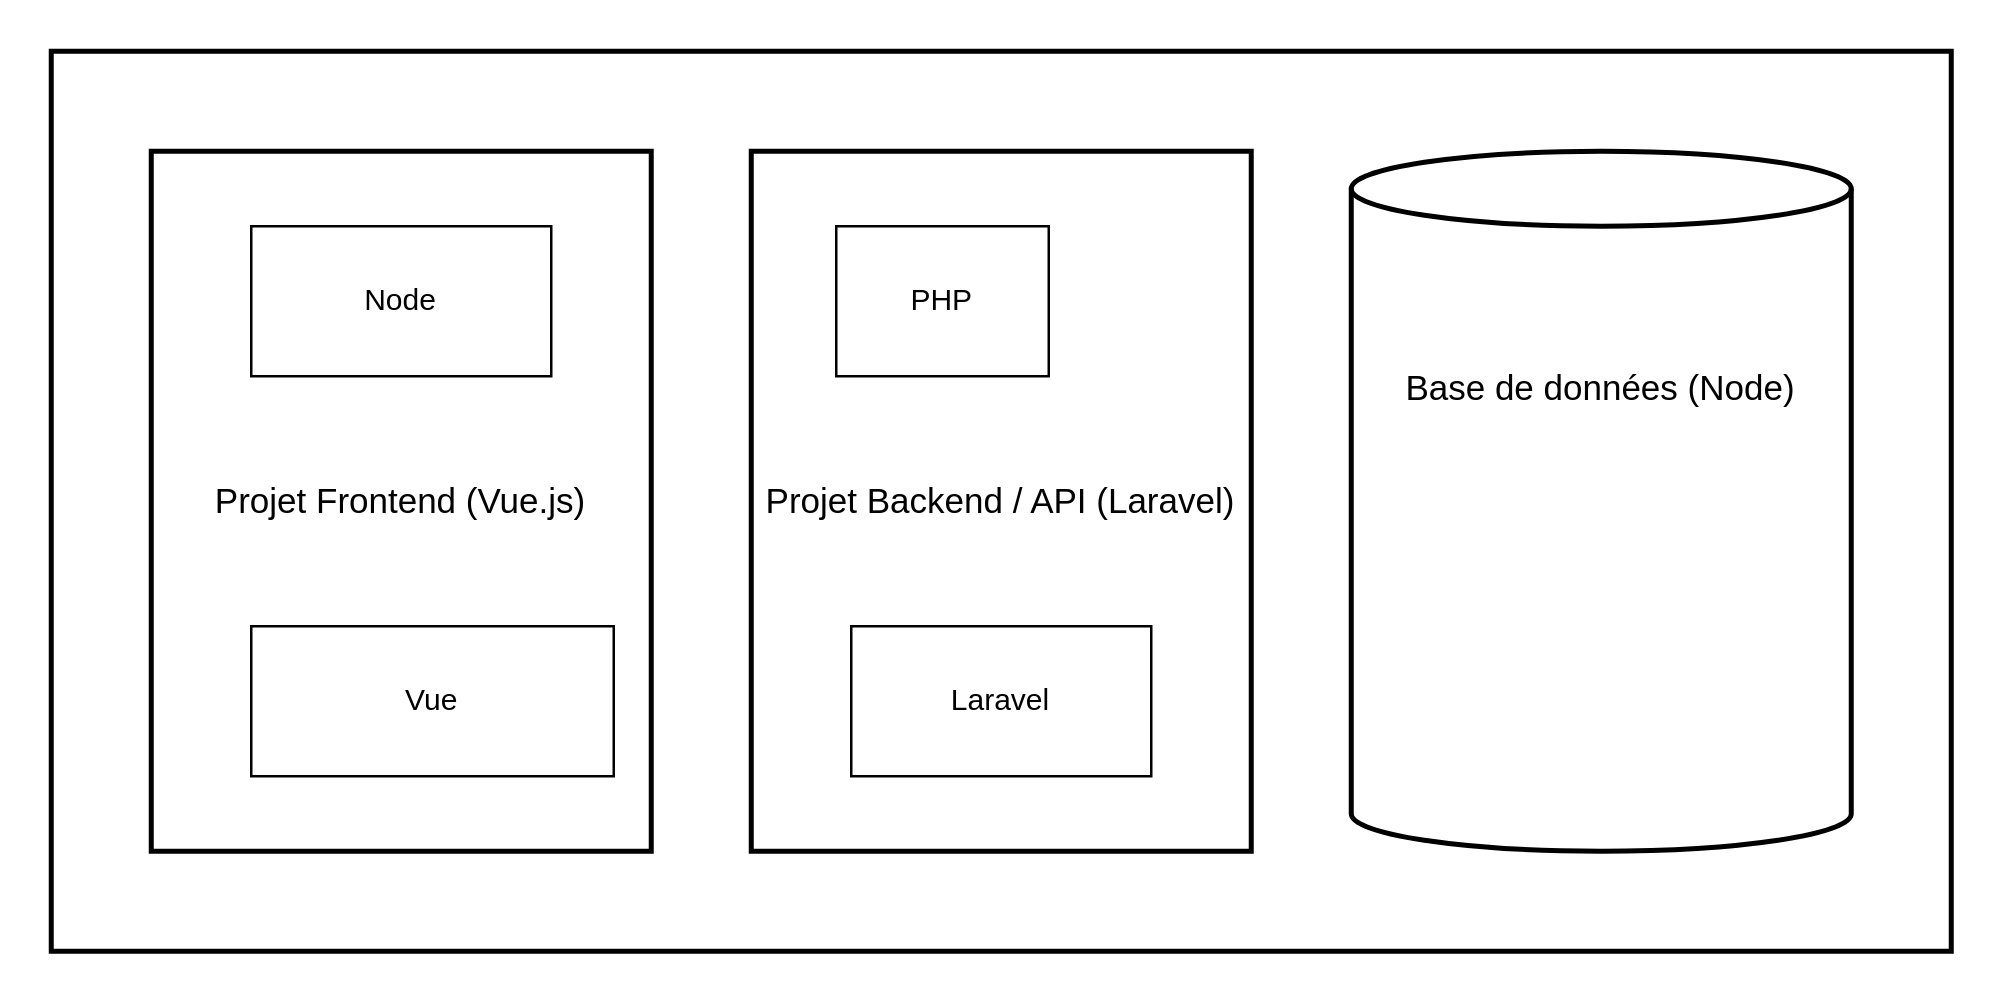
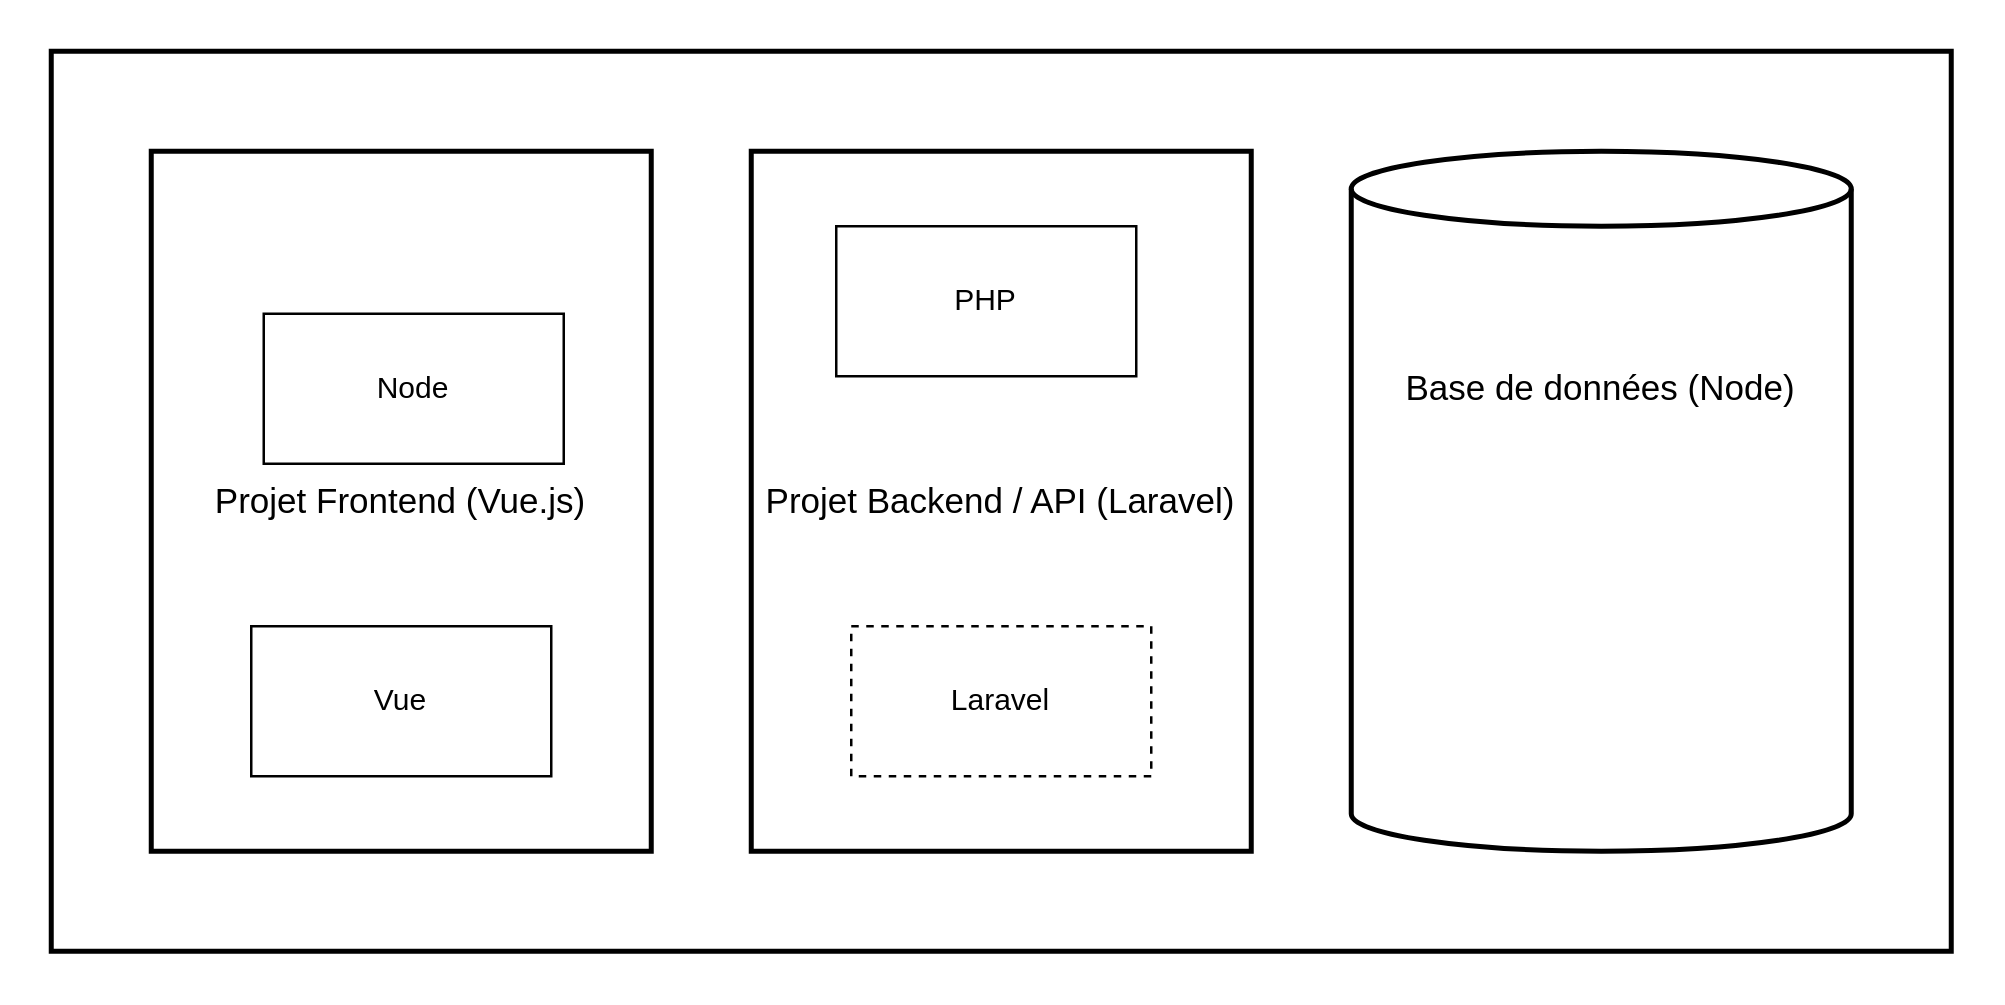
  <mxCell id="0" />
  <mxCell id="1" parent="0" />
  <mxCell id="2" value="" style="rounded=0;whiteSpace=wrap;html=1;fillColor=none;strokeWidth=2;" parent="1" vertex="1"><mxGeometry x="20" y="20" width="760" height="360" as="geometry" /></mxCell>
  <mxCell id="3" value="&lt;font style=&quot;font-size: 14px&quot;&gt;Projet Frontend (Vue.js)&lt;/font&gt;" style="rounded=0;whiteSpace=wrap;html=1;strokeWidth=2;fillColor=none;fontSize=14;" parent="1" vertex="1"><mxGeometry x="60" y="60" width="200" height="280" as="geometry" /></mxCell>
  <mxCell id="4" value="Projet Backend / API (Laravel)" style="rounded=0;whiteSpace=wrap;html=1;strokeWidth=2;fillColor=none;fontSize=14;" parent="1" vertex="1"><mxGeometry x="300" y="60" width="200" height="280" as="geometry" /></mxCell>
  <mxCell id="5" value="" style="shape=cylinder3;whiteSpace=wrap;html=1;boundedLbl=1;backgroundOutline=1;size=15;strokeWidth=2;fillColor=none;fontSize=14;" parent="1" vertex="1"><mxGeometry x="540" y="60" width="200" height="280" as="geometry" /></mxCell>
  <mxCell id="6" value="Base de données (Node)" style="text;html=1;strokeColor=none;fillColor=none;align=center;verticalAlign=middle;whiteSpace=wrap;rounded=0;fontSize=14;" parent="1" vertex="1"><mxGeometry x="540" y="140" width="200" height="30" as="geometry" /></mxCell>
- <mxCell id="7" value="Node" style="rounded=0;whiteSpace=wrap;html=1;" vertex="1" parent="1"><mxGeometry x="100" y="90" width="120" height="60" as="geometry" /></mxCell>
- <mxCell id="8" value="Vue" style="rounded=0;whiteSpace=wrap;html=1;" vertex="1" parent="1"><mxGeometry x="100" y="250" width="145" height="60" as="geometry" /></mxCell>
- <mxCell id="9" value="PHP" style="rounded=0;whiteSpace=wrap;html=1;" vertex="1" parent="1"><mxGeometry x="334" y="90" width="85" height="60" as="geometry" /></mxCell>
- <mxCell id="10" value="Laravel" style="rounded=0;whiteSpace=wrap;html=1;" vertex="1" parent="1"><mxGeometry x="340" y="250" width="120" height="60" as="geometry" /></mxCell>
+ <mxCell id="7" value="Node" style="rounded=0;whiteSpace=wrap;html=1;" vertex="1" parent="1"><mxGeometry x="105" y="125" width="120" height="60" as="geometry" /></mxCell>
+ <mxCell id="8" value="Vue" style="rounded=0;whiteSpace=wrap;html=1;" vertex="1" parent="1"><mxGeometry x="100" y="250" width="120" height="60" as="geometry" /></mxCell>
+ <mxCell id="9" value="PHP" style="rounded=0;whiteSpace=wrap;html=1;" vertex="1" parent="1"><mxGeometry x="334" y="90" width="120" height="60" as="geometry" /></mxCell>
+ <mxCell id="10" value="Laravel" style="rounded=0;whiteSpace=wrap;html=1;dashed=1;" vertex="1" parent="1"><mxGeometry x="340" y="250" width="120" height="60" as="geometry" /></mxCell>
